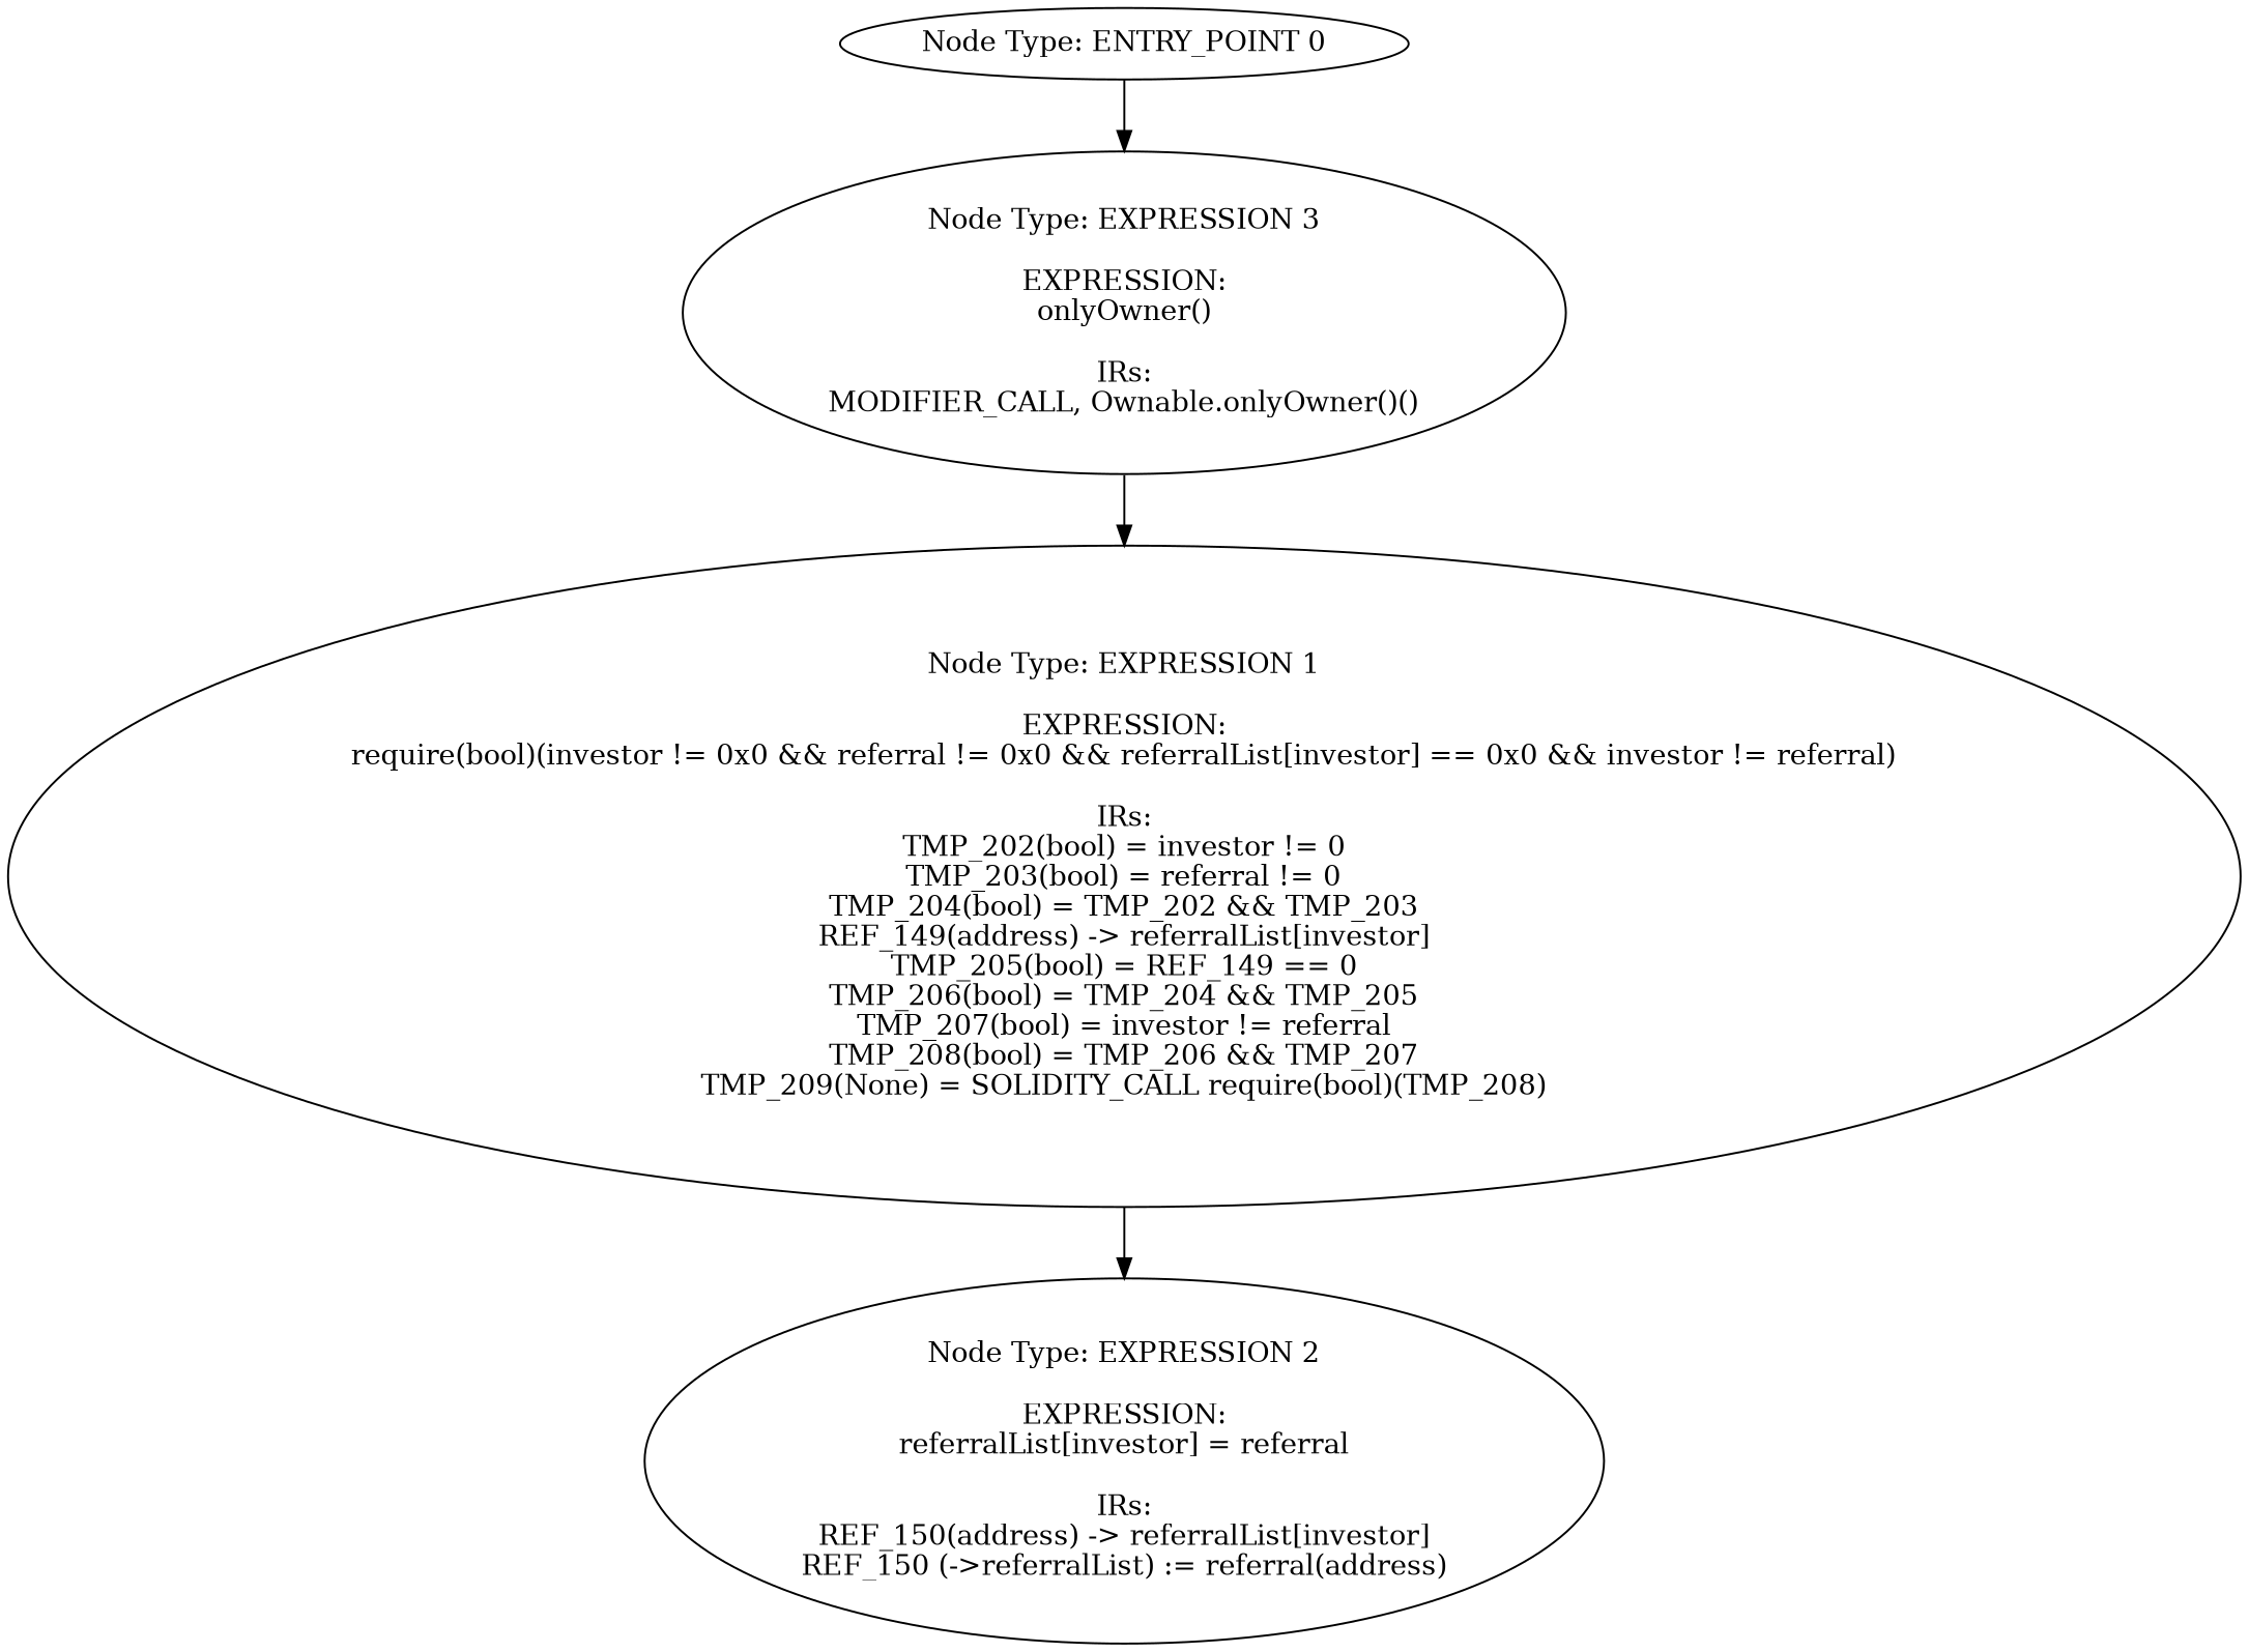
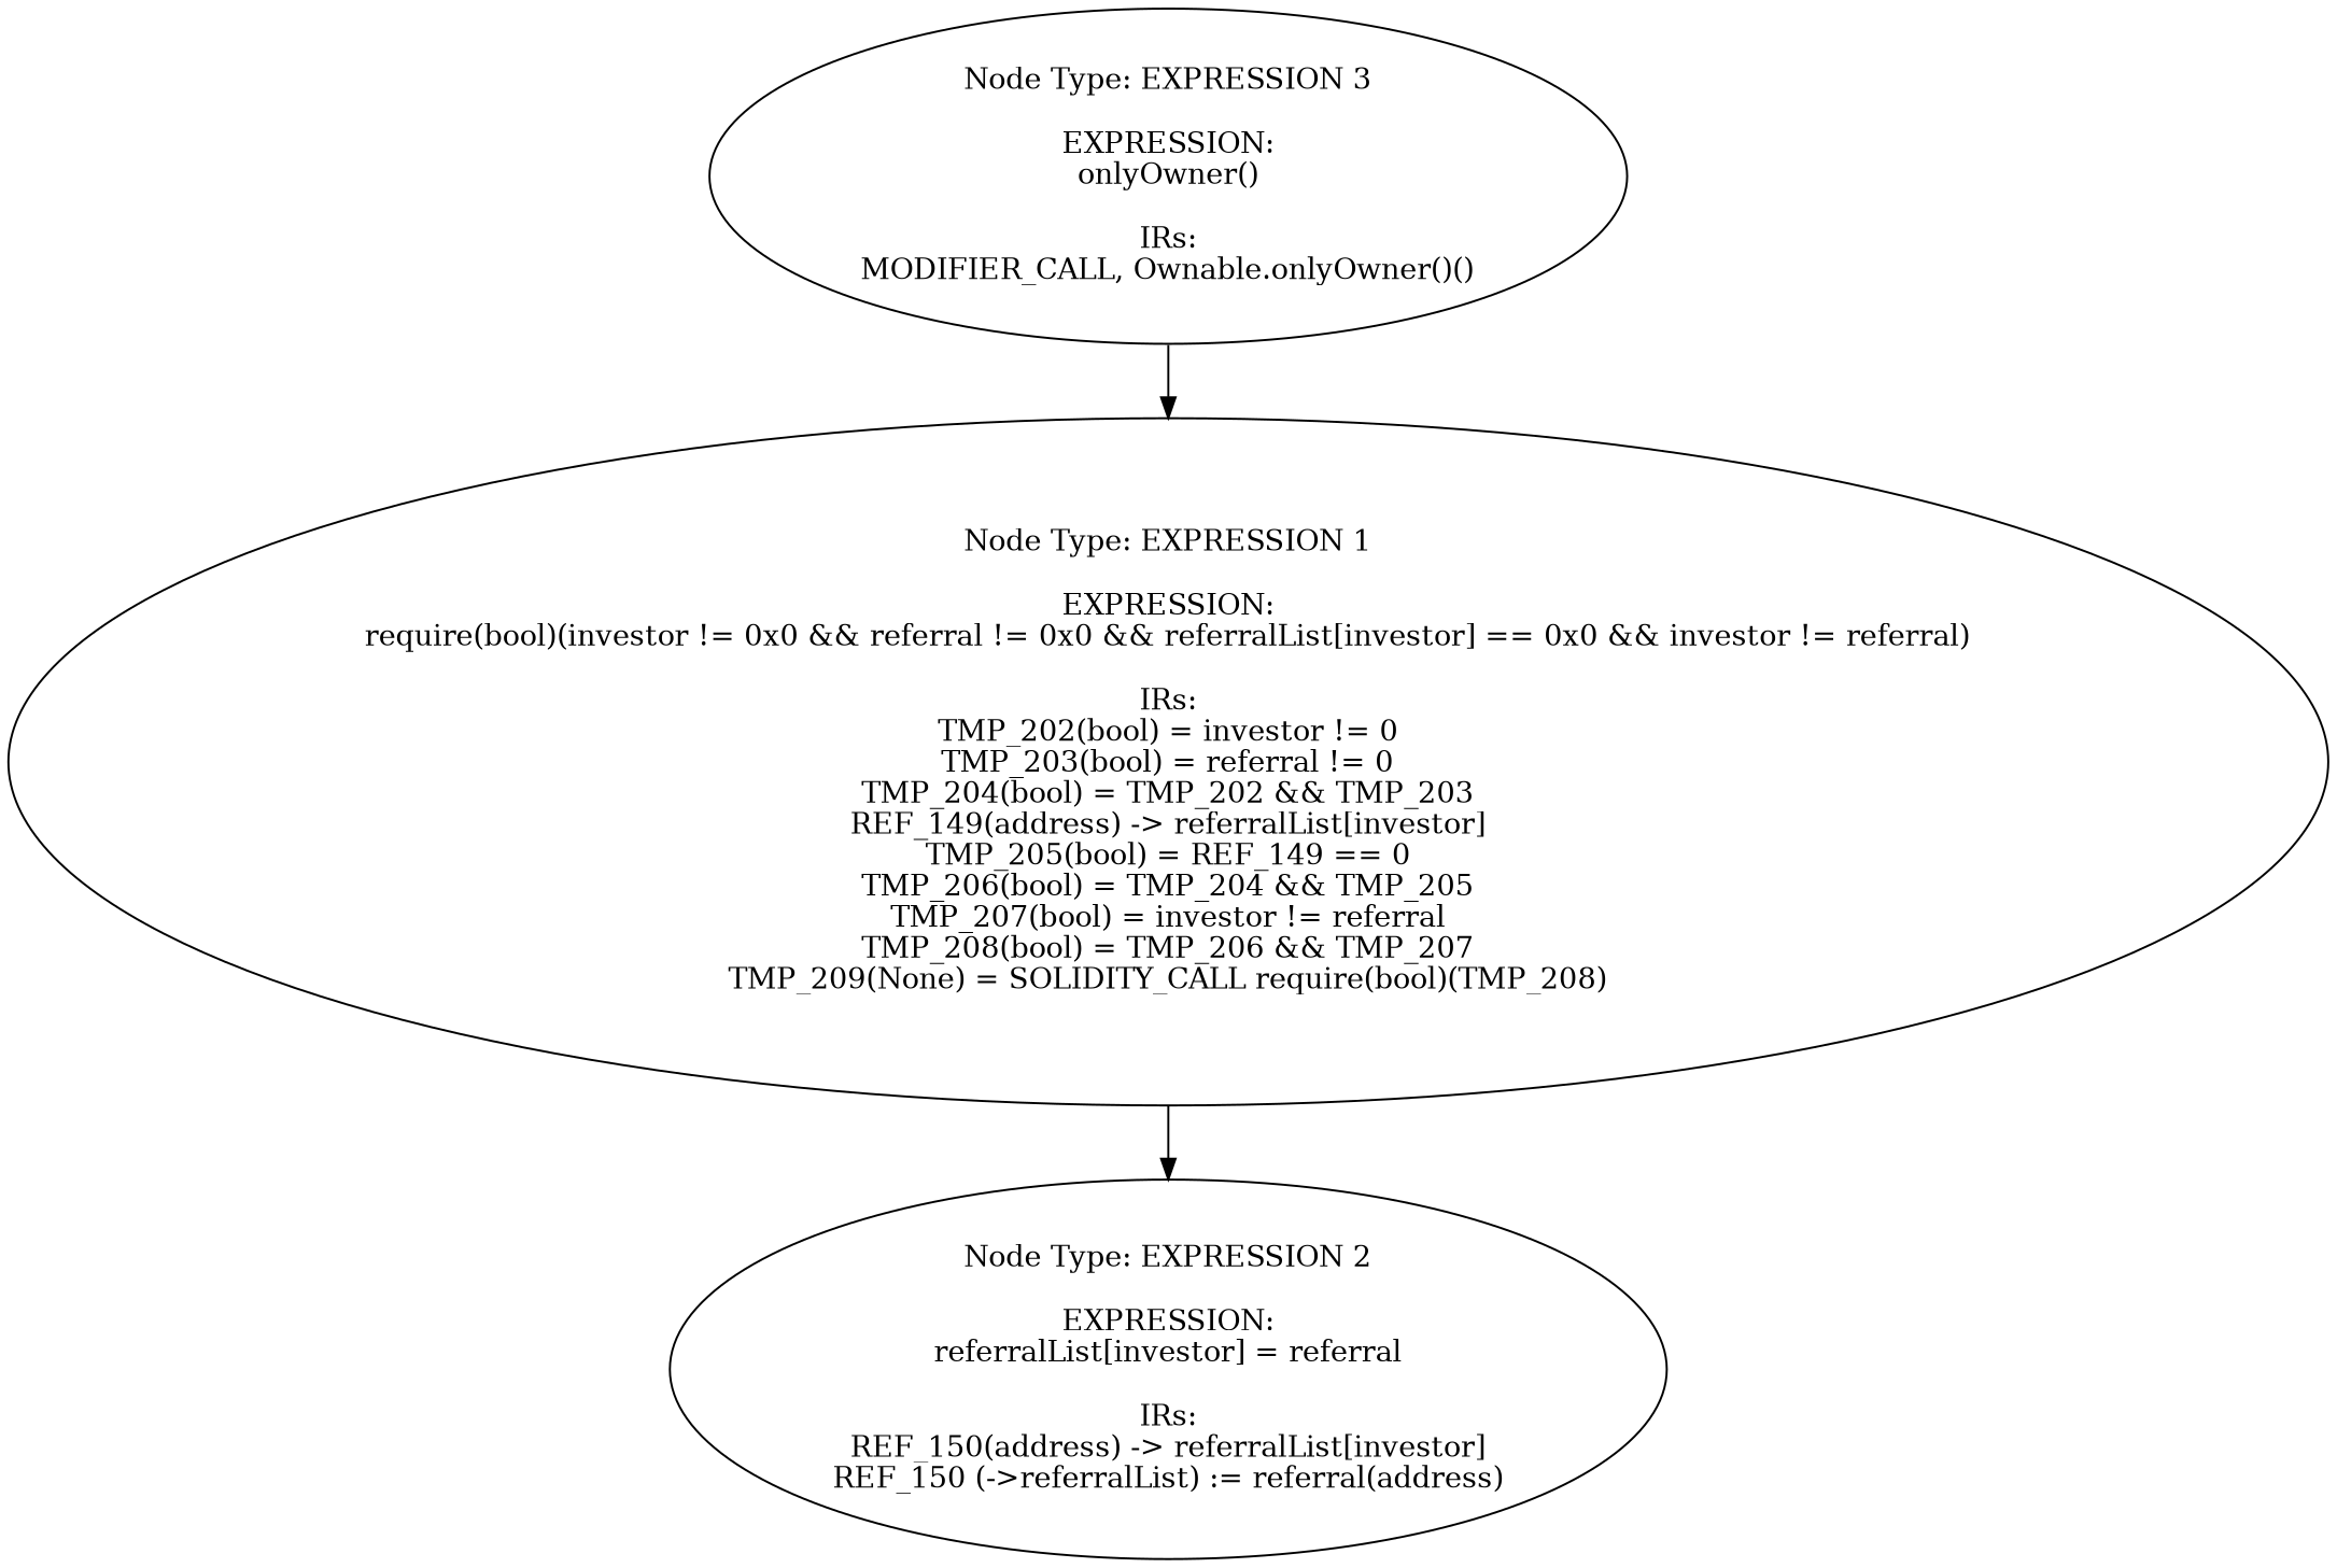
  digraph {
-   n1 [label="Node Type: ENTRY_POINT 0\n"]
    n2 [label="Node Type: EXPRESSION 3\n\nEXPRESSION:\nonlyOwner()\n\nIRs:\nMODIFIER_CALL, Ownable.onlyOwner()()"]
    n3 [label="Node Type: EXPRESSION 1\n\nEXPRESSION:\nrequire(bool)(investor != 0x0 && referral != 0x0 && referralList[investor] == 0x0 && investor != referral)\n\nIRs:\nTMP_202(bool) = investor != 0\nTMP_203(bool) = referral != 0\nTMP_204(bool) = TMP_202 && TMP_203\nREF_149(address) -> referralList[investor]\nTMP_205(bool) = REF_149 == 0\nTMP_206(bool) = TMP_204 && TMP_205\nTMP_207(bool) = investor != referral\nTMP_208(bool) = TMP_206 && TMP_207\nTMP_209(None) = SOLIDITY_CALL require(bool)(TMP_208)"]
    n4 [label="Node Type: EXPRESSION 2\n\nEXPRESSION:\nreferralList[investor] = referral\n\nIRs:\nREF_150(address) -> referralList[investor]\nREF_150 (->referralList) := referral(address)"]
-   n1 -> n2
    n2 -> n3
    n3 -> n4
  }
